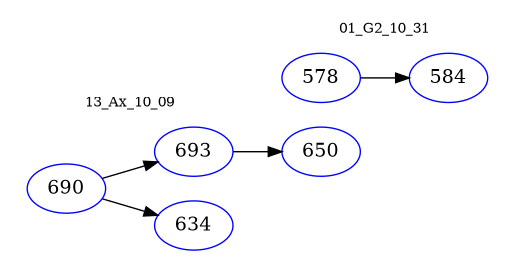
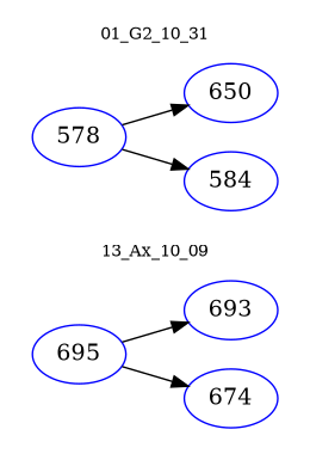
  digraph {
    rankdir=LR
    node [color=blue]
    edge [color=black]
-   n1 [label=690]
-   n2 [label=634]
+   n1 [label=695]
+   n2 [label=674]
    n3 [label=693]
    n4 [label=578]
    n5 [label=584]
    n6 [label=650]
    subgraph cluster_1 {
      color=white
      fontsize=10
      label="13_Ax_10_09"
      n1
      n2
      n3
    }
    subgraph cluster_2 {
      color=white
      fontsize=10
      label="01_G2_10_31"
      n4
      n5
      n6
    }
    n1 -> n2
    n1 -> n3
    n4 -> n5
-   n3 -> n6
+   n4 -> n6
  }
